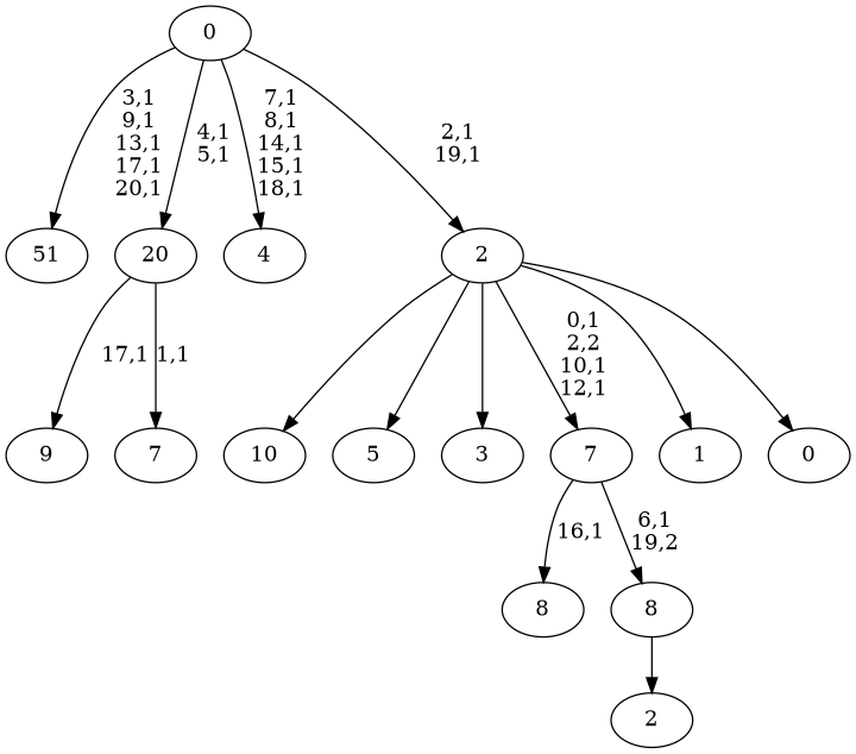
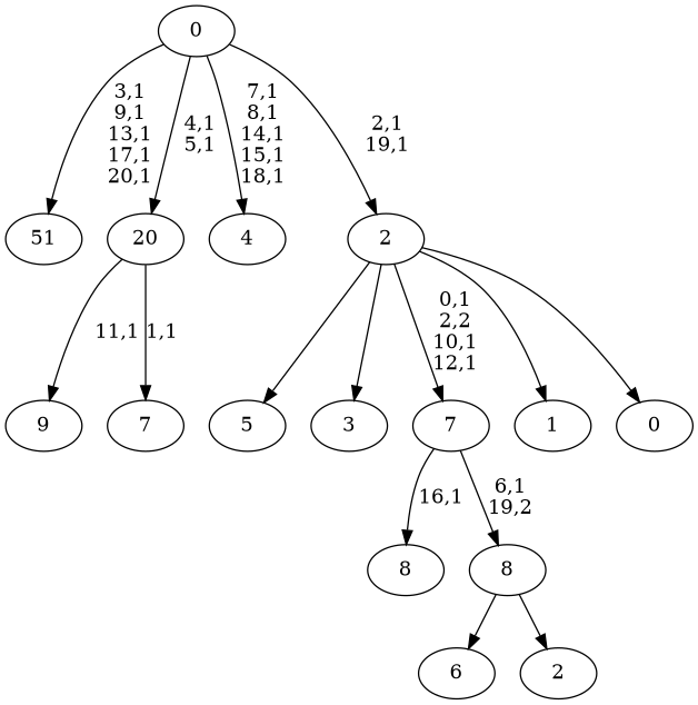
  digraph {
    n1 [label=51]
-   n2 [label=10]
    n3 [label=9]
    n4 [label=8]
    n5 [label=7]
    20
+   n7 [label=6]
    n8 [label=5]
    n9 [label=4]
    n10 [label=3]
    n11 [label=2]
    8
    7
    n14 [label=1]
    n15 [label=0]
    2
    0
-   20 -> n3 [label="17,1"]
+   20 -> n3 [label="11,1"]
    20 -> n5 [label="1,1"]
+   8 -> n7
    8 -> n11
    7 -> n4 [label="16,1"]
    7 -> 8 [label="6,1\n19,2"]
-   2 -> n2
    2 -> n8
    2 -> n10
    2 -> 7 [label="0,1\n2,2\n10,1\n12,1"]
    2 -> n14
    2 -> n15
    0 -> n1 [label="3,1\n9,1\n13,1\n17,1\n20,1"]
    0 -> 20 [label="4,1\n5,1"]
    0 -> n9 [label="7,1\n8,1\n14,1\n15,1\n18,1"]
    0 -> 2 [label="2,1\n19,1"]
  }
